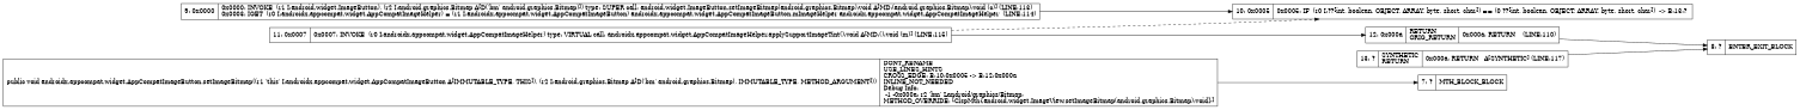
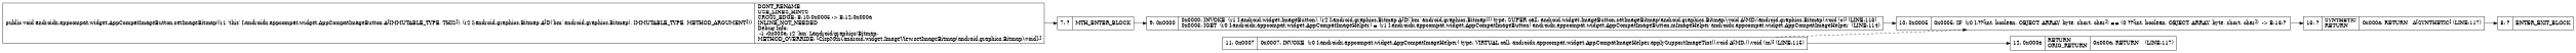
  digraph {
    rankdir=LR
    node [shape=record]
-   n1 [label="{7\:\ ?|MTH_BLOCK_BLOCK\l}"]
+   n1 [label="{7\:\ ?|MTH_ENTER_BLOCK\l}"]
    n2 [label="{9\:\ 0x0000|0x0000: INVOKE  (r1 I:android.widget.ImageButton), (r2 I:android.graphics.Bitmap A[D('bm' android.graphics.Bitmap)]) type: SUPER call: android.widget.ImageButton.setImageBitmap(android.graphics.Bitmap):void A[MD:(android.graphics.Bitmap):void (c)] (LINE:113)\l0x0003: IGET  (r0 I:androidx.appcompat.widget.AppCompatImageHelper) = (r1 I:androidx.appcompat.widget.AppCompatImageButton) androidx.appcompat.widget.AppCompatImageButton.mImageHelper androidx.appcompat.widget.AppCompatImageHelper  (LINE:114)\l}"]
    n3 [label="{10\:\ 0x0005|0x0005: IF  (r0 I:??[int, boolean, OBJECT, ARRAY, byte, short, char]) == (0 ??[int, boolean, OBJECT, ARRAY, byte, short, char])  \-\> B:13:? \l}"]
    n4 [label="{13\:\ ?|SYNTHETIC\lRETURN\l|0x000a: RETURN   A[SYNTHETIC] (LINE:117)\l}"]
    n5 [label="{11\:\ 0x0007|0x0007: INVOKE  (r0 I:androidx.appcompat.widget.AppCompatImageHelper) type: VIRTUAL call: androidx.appcompat.widget.AppCompatImageHelper.applySupportImageTint():void A[MD:():void (m)] (LINE:115)\l}"]
-   n6 [label="{12\:\ 0x000a|RETURN\lORIG_RETURN\l|0x000a: RETURN    (LINE:110)\l}"]
+   n6 [label="{12\:\ 0x000a|RETURN\lORIG_RETURN\l|0x000a: RETURN    (LINE:117)\l}"]
    n7 [label="{8\:\ ?|ENTER_EXIT_BLOCK\l}"]
    n8 [label="{public void androidx.appcompat.widget.AppCompatImageButton.setImageBitmap((r1 'this' I:androidx.appcompat.widget.AppCompatImageButton A[IMMUTABLE_TYPE, THIS]), (r2 I:android.graphics.Bitmap A[D('bm' android.graphics.Bitmap), IMMUTABLE_TYPE, METHOD_ARGUMENT]))  | DONT_RENAME\lUSE_LINES_HINTS\lCROSS_EDGE: B:10:0x0005 \-\> B:12:0x000a\lINLINE_NOT_NEEDED\lDebug Info:\l  \-1 \-0x000a: r2 'bm' Landroid\/graphics\/Bitmap;\lMETHOD_OVERRIDE: [ClspMth\{android.widget.ImageView.setImageBitmap(android.graphics.Bitmap):void\}]\l}"]
+   n1 -> n2
    n2 -> n3
+   n3 -> n4
    n4 -> n7
    n5 -> n3 [style=dashed]
    n5 -> n6
-   n6 -> n7
    n8 -> n1
  }
